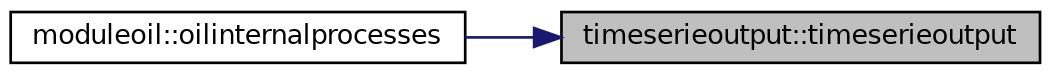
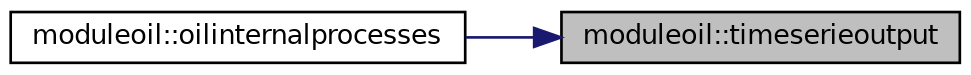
  digraph {
    rankdir=RL
    node [color=black fontname=Helvetica fontsize=10 shape=record style=filled]
-   n1 [fillcolor=grey75 fontcolor=black height=0.2 label="timeserieoutput::timeserieoutput" width=0.4]
+   n1 [fillcolor=grey75 fontcolor=black height=0.2 label="moduleoil::timeserieoutput" width=0.4]
    n2 [fillcolor=white height=0.2 label="moduleoil::oilinternalprocesses" width=0.4]
    n1 -> n2 [color=midnightblue dir=back fontname=Helvetica fontsize=10 labelfontname=Helvetica labelfontsize=10 style=solid]
  }
